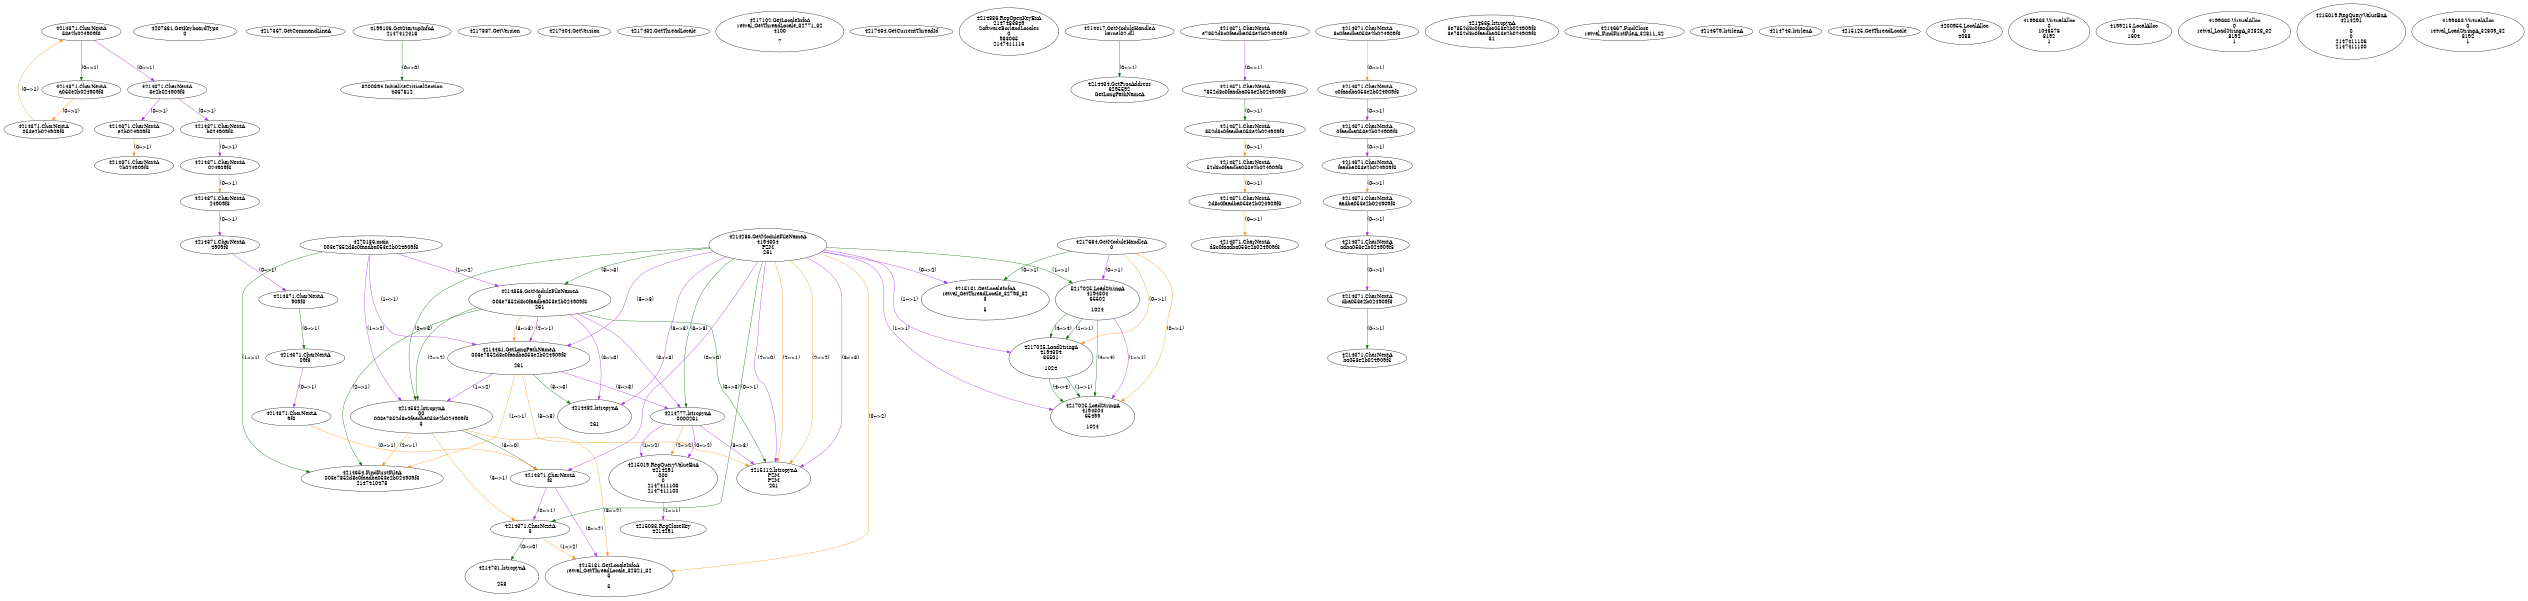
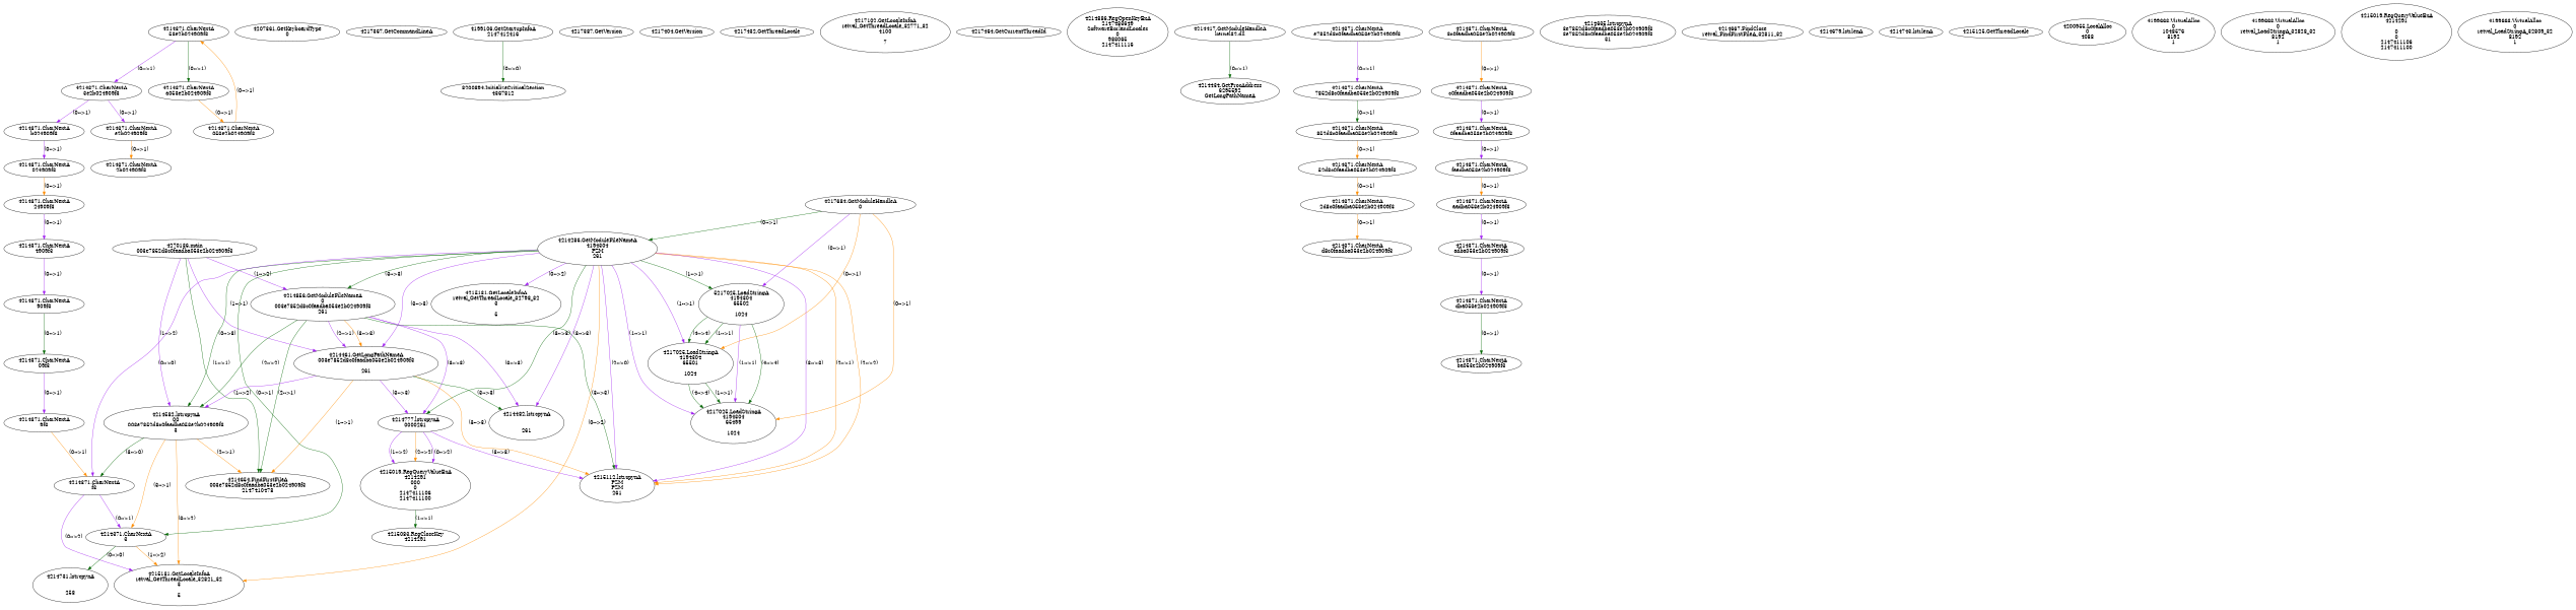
  digraph {
    edge [color=purple]
    n1 [label="4270136.main\n003e7852d8c0faadba053e2b024909f3"]
    n2 [label="4214856.GetModuleFileNameA\n0\n003e7852d8c0faadba053e2b024909f3\n261"]
    n3 [label="4214461.GetLongPathNameA\n003e7852d8c0faadba053e2b024909f3\n\n261"]
    n4 [label="4214582.lstrcpynA\n00\n003e7852d8c0faadba053e2b024909f3\n3"]
    n5 [label="4214654.FindFirstFileA\n003e7852d8c0faadba053e2b024909f3\n2147410478"]
    n6 [label="4214777.lstrcpynA\n0000261"]
    n7 [label="4215112.lstrcpynA\nPZM\nPZM\n261"]
    n8 [label="4214482.lstrcpynA\n\n\n261"]
    n9 [label="4214371.CharNextA\nf3"]
    n10 [label="4214371.CharNextA\n3"]
    n11 [label="4215131.GetLocaleInfoA\nretval_GetThreadLocale_32821_32\n3\n\n5"]
    n12 [label="4217684.GetModuleHandleA\n0"]
    n13 [label="4214286.GetModuleFileNameA\n4194304\nPZM\n261"]
    n14 [label="5217025.LoadStringA\n4194304\n65502\n\n1024"]
    n15 [label="4217025.LoadStringA\n4194304\n65501\n\n1024"]
    n16 [label="4217025.LoadStringA\n4194304\n65499\n\n1024"]
    n17 [label="4215131.GetLocaleInfoA\nretval_GetThreadLocale_32798_32\n3\n\n5"]
    n18 [label="4207361.GetKeyboardType\n0"]
    n19 [label="4217367.GetCommandLineA\n"]
    n20 [label="4199106.GetStartupInfoA\n2147412416"]
    n21 [label="8200894.InitializeCriticalSection\n4367812"]
    n22 [label="4217387.GetVersion\n"]
    n23 [label="4217404.GetVersion\n"]
    n24 [label="4217432.GetThreadLocale\n"]
    n25 [label="4217102.GetLocaleInfoA\nretval_GetThreadLocale_32771_32\n4100\n\n7"]
    n26 [label="4217464.GetCurrentThreadId\n"]
    n27 [label="4214731.lstrcpynA\n\n\n258"]
    n28 [label="4215019.RegQueryValueExA\n4214291\n000\n0\n2147411106\n2147411100"]
    n29 [label="4214886.RegOpenKeyExA\n2147483649\nSoftware\Borland\Locales\n0\n983065\n2147411116"]
    n30 [label="4214417.GetModuleHandleA\nkernel32.dll"]
    n31 [label="4214434.GetProcAddress\n6295592\nGetLongPathNameA"]
    n32 [label="4214371.CharNextA\ne7852d8c0faadba053e2b024909f3"]
    n33 [label="4214371.CharNextA\n7852d8c0faadba053e2b024909f3"]
    n34 [label="4214371.CharNextA\n852d8c0faadba053e2b024909f3"]
    n35 [label="4214371.CharNextA\n52d8c0faadba053e2b024909f3"]
    n36 [label="4214371.CharNextA\n2d8c0faadba053e2b024909f3"]
    n37 [label="4214371.CharNextA\nd8c0faadba053e2b024909f3"]
    n38 [label="4214371.CharNextA\n8c0faadba053e2b024909f3"]
    n39 [label="4214371.CharNextA\nc0faadba053e2b024909f3"]
    n40 [label="4214371.CharNextA\n0faadba053e2b024909f3"]
    n41 [label="4214371.CharNextA\nfaadba053e2b024909f3"]
    n42 [label="4214371.CharNextA\naadba053e2b024909f3"]
    n43 [label="4214371.CharNextA\nadba053e2b024909f3"]
    n44 [label="4214371.CharNextA\ndba053e2b024909f3"]
    n45 [label="4214371.CharNextA\nba053e2b024909f3"]
    n46 [label="4214371.CharNextA\na053e2b024909f3"]
    n47 [label="4214371.CharNextA\n053e2b024909f3"]
    n48 [label="4214371.CharNextA\n53e2b024909f3"]
    n49 [label="4214371.CharNextA\n3e2b024909f3"]
    n50 [label="4214371.CharNextA\ne2b024909f3"]
    n51 [label="4214371.CharNextA\nb024909f3"]
    n52 [label="4214371.CharNextA\n2b024909f3"]
    n53 [label="4214371.CharNextA\n024909f3"]
    n54 [label="4214371.CharNextA\n24909f3"]
    n55 [label="4214371.CharNextA\n4909f3"]
    n56 [label="4214371.CharNextA\n909f3"]
    n57 [label="4214371.CharNextA\n09f3"]
    n58 [label="4214371.CharNextA\n9f3"]
    n59 [label="4214635.lstrcpynA\n3e7852d8c0faadba053e2b024909f3\n3e7852d8c0faadba053e2b024909f3\n31"]
    n60 [label="4214667.FindClose\nretval_FindFirstFileA_32811_32"]
    n61 [label="4214679.lstrlenA\n"]
    n62 [label="4214743.lstrlenA\n"]
    n63 [label="4215083.RegCloseKey\n4214291"]
    n64 [label="4215125.GetThreadLocale\n"]
    n65 [label="4200955.LocalAlloc\n0\n4088"]
    n66 [label="4199663.VirtualAlloc\n0\n1048576\n8192\n1"]
-   n67 [label="4199215.LocalAlloc\n0\n1604"]
    n68 [label="4199663.VirtualAlloc\n0\nretval_LoadStringA_32828_32\n8192\n1"]
    n69 [label="4215019.RegQueryValueExA\n4214291\n\n0\n0\n2147411106\n2147411100"]
    n70 [label="4199663.VirtualAlloc\n0\nretval_LoadStringA_32809_32\n8192\n1"]
    n1 -> n2 [label="(1-->2)"]
    n1 -> n3 [label="(1-->1)"]
    n1 -> n4 [label="(1-->2)"]
    n1 -> n5 [color=darkgreen label="(1-->1)"]
    n2 -> n3 [label="(2-->1)"]
    n2 -> n3 [color=darkorange label="(3-->3)"]
    n2 -> n4 [color=darkgreen label="(2-->2)"]
    n2 -> n5 [color=darkgreen label="(2-->1)"]
    n2 -> n6 [label="(3-->3)"]
    n2 -> n7 [color=darkgreen label="(3-->3)"]
    n2 -> n8 [label="(3-->3)"]
    n3 -> n4 [label="(1-->2)"]
    n3 -> n5 [color=darkorange label="(1-->1)"]
    n3 -> n6 [label="(3-->3)"]
    n3 -> n7 [color=darkorange label="(3-->3)"]
    n3 -> n8 [color=darkgreen label="(3-->3)"]
    n4 -> n5 [color=darkorange label="(2-->1)"]
    n4 -> n9 [color=darkgreen label="(3-->0)"]
    n4 -> n10 [color=darkorange label="(3-->1)"]
    n4 -> n11 [color=darkorange label="(3-->2)"]
    n6 -> n7 [label="(3-->3)"]
    n6 -> n28 [label="(1-->2)"]
    n6 -> n28 [color=darkorange label="(2-->2)"]
    n6 -> n28 [label="(0-->2)"]
    n9 -> n10 [label="(0-->1)"]
    n9 -> n11 [label="(0-->2)"]
    n10 -> n11 [color=darkorange label="(1-->2)"]
    n10 -> n27 [color=darkgreen label="(0-->0)"]
-   n12 -> n17 [color=darkgreen label="(0-->1)"]
+   n12 -> n13 [color=darkgreen label="(0-->1)"]
    n12 -> n14 [label="(0-->1)"]
    n12 -> n15 [color=darkorange label="(0-->1)"]
    n12 -> n16 [color=darkorange label="(0-->1)"]
    n13 -> n2 [color=darkgreen label="(3-->3)"]
    n13 -> n3 [label="(3-->3)"]
    n13 -> n4 [color=darkgreen label="(0-->3)"]
    n13 -> n6 [color=darkgreen label="(3-->3)"]
    n13 -> n7 [color=darkorange label="(2-->1)"]
    n13 -> n7 [color=darkorange label="(2-->2)"]
    n13 -> n7 [label="(3-->3)"]
    n13 -> n7 [label="(2-->0)"]
    n13 -> n8 [label="(3-->3)"]
    n13 -> n9 [label="(0-->0)"]
    n13 -> n10 [color=darkgreen label="(0-->1)"]
    n13 -> n11 [color=darkorange label="(0-->2)"]
    n13 -> n14 [color=darkgreen label="(1-->1)"]
    n13 -> n15 [label="(1-->1)"]
    n13 -> n16 [label="(1-->1)"]
    n13 -> n17 [label="(0-->2)"]
    n14 -> n15 [color=darkgreen label="(1-->1)"]
    n14 -> n15 [color=darkgreen label="(4-->4)"]
    n14 -> n16 [label="(1-->1)"]
    n14 -> n16 [color=darkgreen label="(4-->4)"]
    n15 -> n16 [color=darkgreen label="(1-->1)"]
    n15 -> n16 [color=darkgreen label="(4-->4)"]
    n20 -> n21 [color=darkgreen label="(0-->0)"]
-   n28 -> n63 [label="(1-->1)"]
+   n28 -> n63 [color=darkgreen label="(1-->1)"]
    n30 -> n31 [color=darkgreen label="(0-->1)"]
    n32 -> n33 [label="(0-->1)"]
    n33 -> n34 [color=darkgreen label="(0-->1)"]
    n34 -> n35 [color=darkorange label="(0-->1)"]
    n35 -> n36 [color=darkorange label="(0-->1)"]
    n36 -> n37 [color=darkorange label="(0-->1)"]
    n38 -> n39 [color=darkorange label="(0-->1)"]
    n39 -> n40 [label="(0-->1)"]
    n40 -> n41 [label="(0-->1)"]
    n41 -> n42 [color=darkorange label="(0-->1)"]
    n42 -> n43 [label="(0-->1)"]
    n43 -> n44 [label="(0-->1)"]
    n44 -> n45 [color=darkgreen label="(0-->1)"]
    n46 -> n47 [color=darkorange label="(0-->1)"]
    n47 -> n48 [color=darkorange label="(0-->1)"]
    n48 -> n46 [color=darkgreen label="(0-->1)"]
    n48 -> n49 [label="(0-->1)"]
    n49 -> n50 [label="(0-->1)"]
    n49 -> n51 [label="(0-->1)"]
    n50 -> n52 [color=darkorange label="(0-->1)"]
    n51 -> n53 [label="(0-->1)"]
    n53 -> n54 [color=darkorange label="(0-->1)"]
    n54 -> n55 [label="(0-->1)"]
    n55 -> n56 [label="(0-->1)"]
    n56 -> n57 [color=darkgreen label="(0-->1)"]
    n57 -> n58 [label="(0-->1)"]
    n58 -> n9 [color=darkorange label="(0-->1)"]
  }
